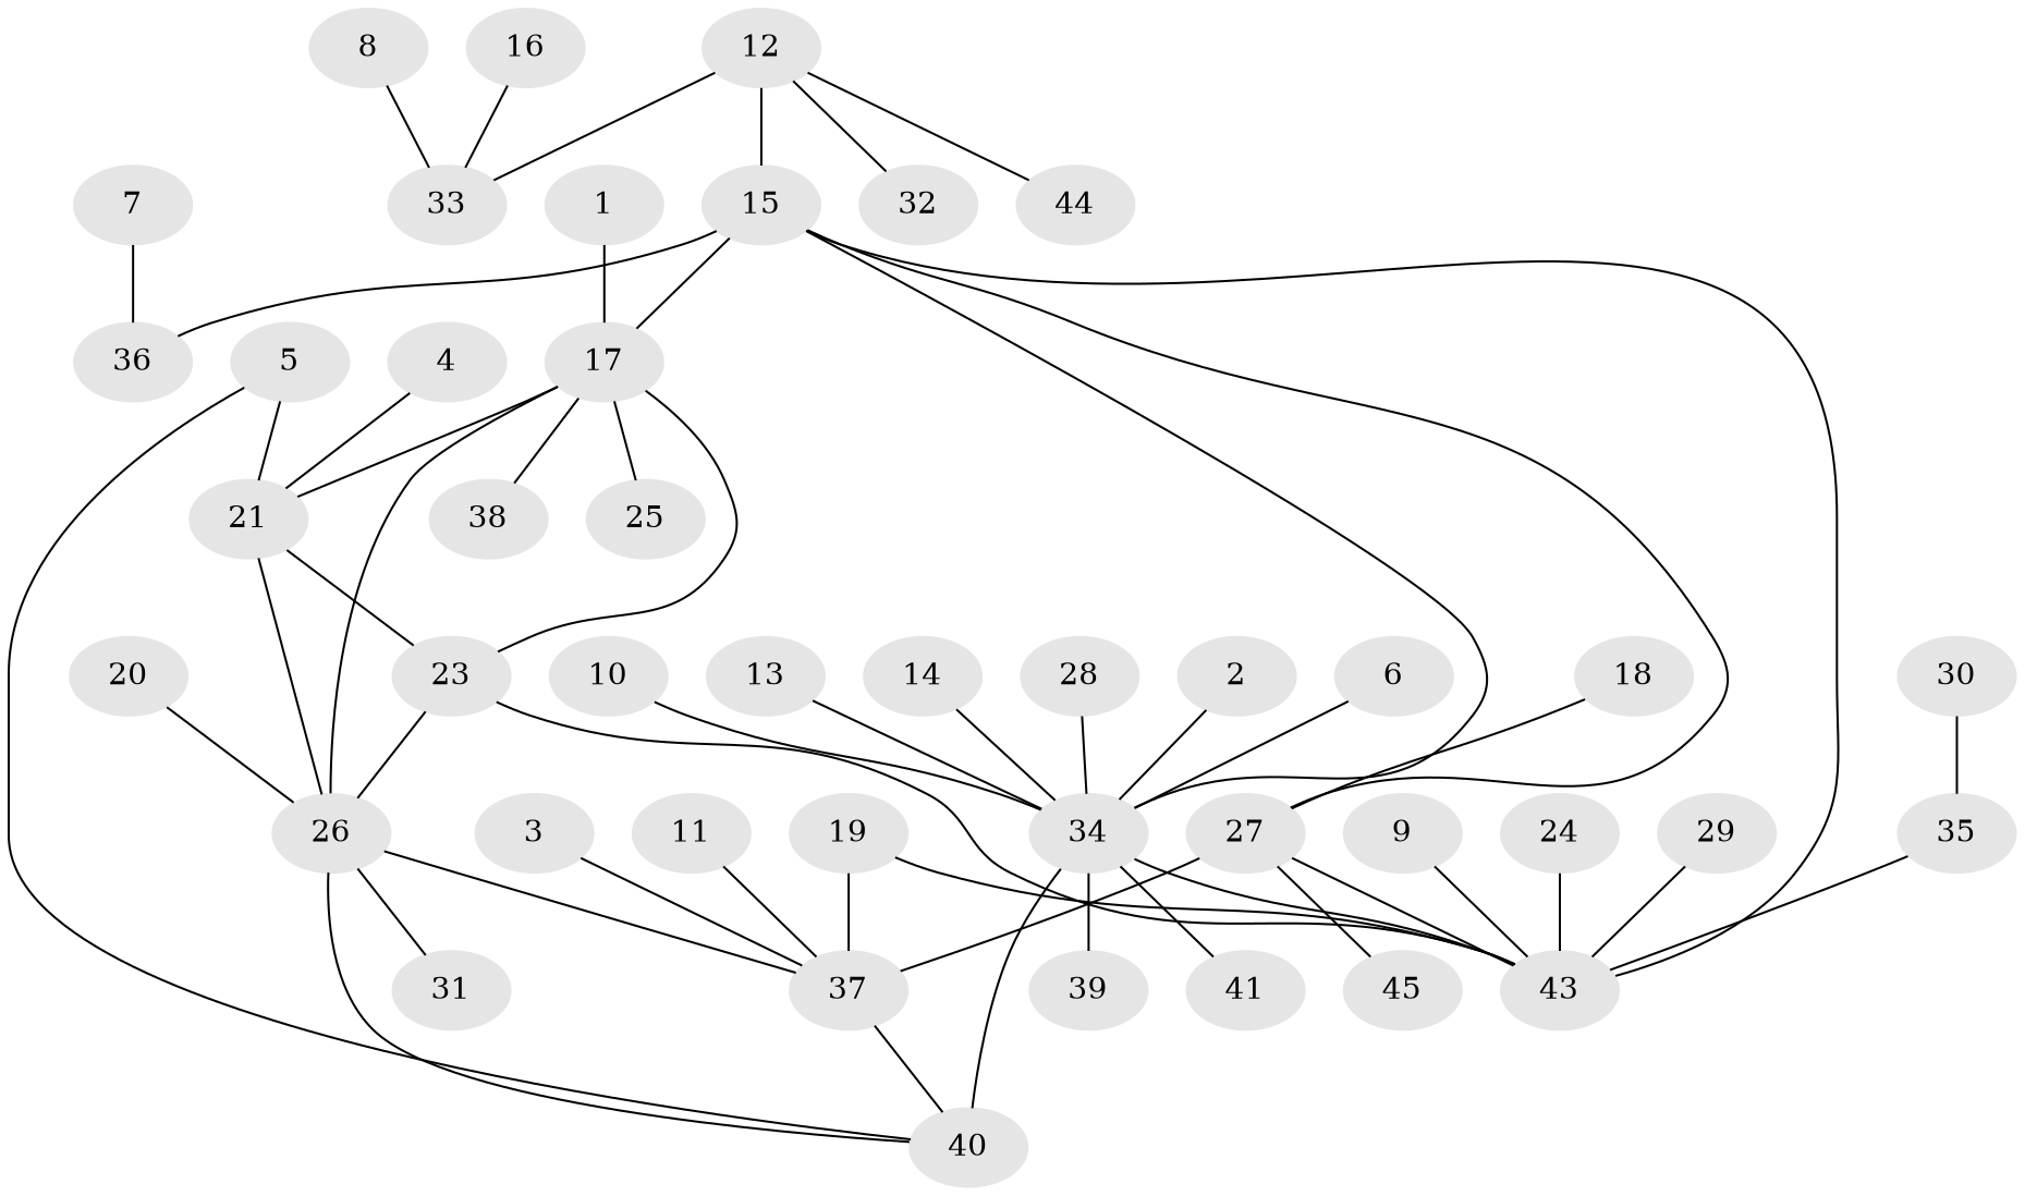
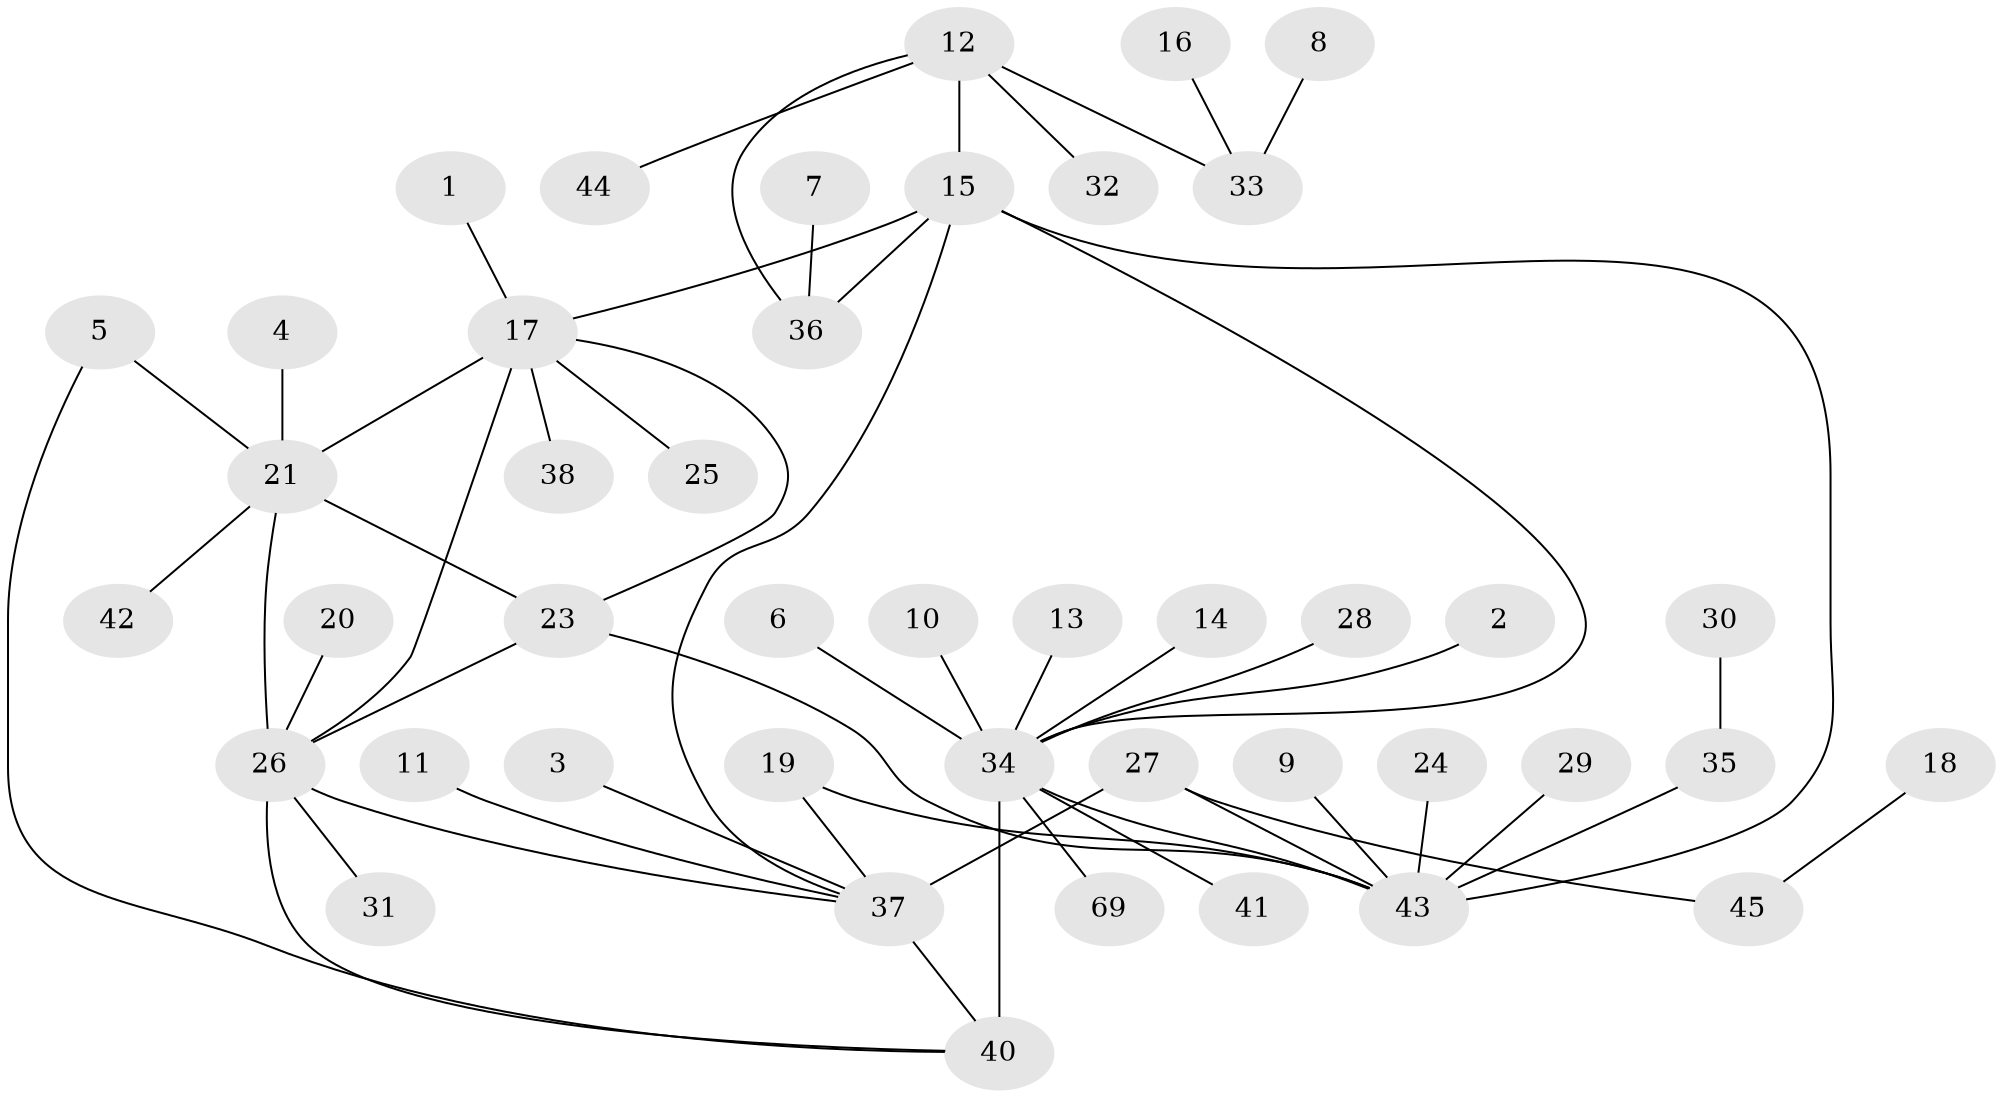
  graph {
    node [color=gray90 style=filled]
    edge [weight=1.0]
    1
    17
    21
    23
    25
    26
    38
    2
    34
    40
    43
-   39
+   39 [label=69]
    41
    3
    37
    4
+   42
    5
    6
    7
    36
    8
    33
    9
    10
    11
    12
    15
    32
    44
    13
    14
    16
    31
    18
    27
    45
    19
    20
    24
    28
    29
    30
    35
    1 -- 17
    17 -- 21 [weight=2.0]
    17 -- 23
    17 -- 25
    17 -- 26
    17 -- 38
    21 -- 23 [weight=2.0]
    21 -- 26 [weight=2.0]
+   21 -- 42
    23 -- 26
    23 -- 43
    26 -- 40
    26 -- 37
    26 -- 31
    2 -- 34
    34 -- 40 [weight=4.0]
    34 -- 43
    34 -- 39
    34 -- 41
    3 -- 37
    37 -- 40
    4 -- 21
    5 -- 21
    5 -- 40
    6 -- 34
    7 -- 36
    8 -- 33
    9 -- 43
    10 -- 34
    11 -- 37
+   12 -- 36 [weight=2.0]
    12 -- 33
    12 -- 15 [weight=2.0]
    12 -- 32
    12 -- 44
    15 -- 17
    15 -- 34 [weight=2.0]
    15 -- 43 [weight=2.0]
-   15 -- 27
+   15 -- 37
    15 -- 36 [weight=4.0]
    13 -- 34
    14 -- 34
    16 -- 33
-   18 -- 27
+   18 -- 45
    27 -- 43
    27 -- 37 [weight=6.0]
    27 -- 45
    19 -- 43
    19 -- 37
    20 -- 26
    24 -- 43
    28 -- 34
    29 -- 43
    30 -- 35
    35 -- 43
  }
